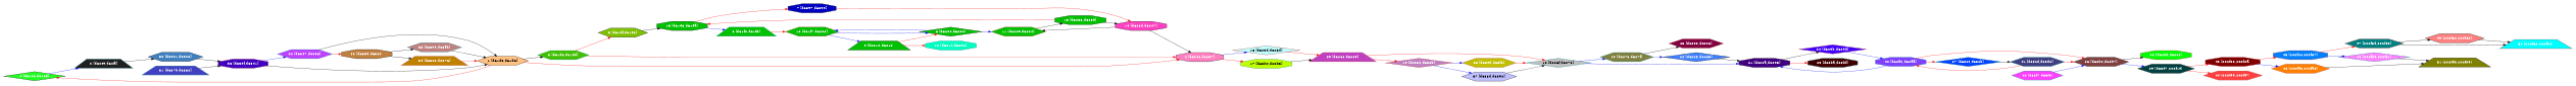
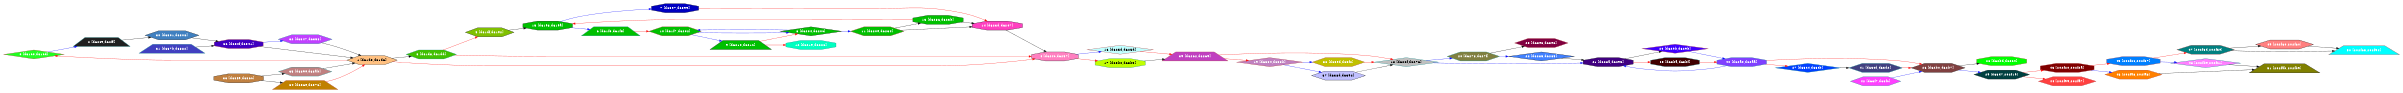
  digraph {
    rankdir=LR
    node [color=black fillcolor="#00C000" fontcolor="#ffffff" shape=hexagon style=filled]
    edge [color=black]
-   n1 [fillcolor="#20FF20" label="0 [d61c0,d61cd]" shape=diamond]
+   n1 [color=brown fillcolor="#20FF20" label="0 [d61c0,d61cd]" shape=diamond]
    n2 [color=teal fillcolor="#202020" label="2 [d62c9,d62ff]" shape=trapezium]
    n3 [fillcolor="#FFC080" fontcolor="#000000" label="1 [d61d3,d61d6]"]
    n4 [color=teal fillcolor="#40C000" label="3 [d61d8,d61dd]"]
    n5 [fillcolor="#FF80C0" label="4 [d624c,d6257]" shape=octagon]
    n6 [fillcolor="#4080C0" label="30 [d6301,d6308]"]
    n7 [fillcolor="#80C000" label="5 [d61df,d61e2]"]
    n8 [color=brown fillcolor="#C0FFFF" fontcolor="#000000" label="16 [d625d,d625d]" shape=diamond]
    n9 [color=teal fillcolor="#C0FF00" fontcolor="#000000" label="17 [d63b0,d63b5]" shape=octagon]
    n10 [color=brown fillcolor="#4000C0" label="36 [d630f,d6341]" shape=octagon]
    n11 [color=teal fillcolor="#4040C0" label="31 [d637b,d6382]" shape=trapezium]
    n12 [label="15 [d61e8,d61ea]" shape=octagon]
    n13 [color=brown fillcolor="#C040C0" label="39 [d6262,d6269]" shape=trapezium]
    n14 [color=teal label="6 [d61f0,d61f5]" shape=trapezium]
    n15 [fillcolor="#0000C0" label="7 [d6397,d6399]" shape=octagon]
    n16 [color=brown label="10 [d61f7,d6202]"]
    n17 [label="8 [d6204,d620c]" shape=diamond]
    n18 [label="9 [d6210,d621c]" shape=trapezium]
    n19 [fillcolor="#FF40C0" label="14 [d623d,d6247]" shape=octagon]
    n20 [color=brown label="11 [d620e,d6234]"]
    n21 [label="13 [d6236,d623b]" shape=octagon]
    n22 [color=teal fillcolor="#00FFC0" label="12 [d621e,d6226]" shape=octagon]
    n23 [color=teal fillcolor="#C0C0C0" fontcolor="#000000" label="18 [d626f,d6276]" shape=diamond]
    n24 [color=brown fillcolor="#C080C0" label="19 [d6384,d638b]" shape=diamond]
    n25 [color=teal fillcolor="#808040" label="20 [d6278,d627f]"]
    n26 [fillcolor="#400080" label="21 [d628a,d6295]" shape=octagon]
    n27 [fillcolor="#4080FF" label="22 [d6285,d6285]" shape=diamond]
    n28 [color=brown fillcolor="#800040" label="23 [d63e3,d63e8]"]
    n29 [color=brown fillcolor="#4000FF" label="24 [d629b,d629b]" shape=diamond]
    n30 [color=teal fillcolor="#400000" label="25 [d63ba,d63bf]" shape=octagon]
    n31 [fillcolor="#C0C0FF" fontcolor="#000000" label="37 [d638d,d6392]"]
    n32 [color=brown fillcolor="#C0C000" label="38 [d63ed,d63f2]"]
    n33 [color=teal fillcolor="#8040FF" label="40 [d62a0,d62aa]" shape=octagon]
    n34 [fillcolor="#804040" label="26 [d62b0,d62b7]"]
    n35 [color=teal fillcolor="#0040FF" label="27 [d63c4,d63cb]" shape=diamond]
    n36 [color=brown fillcolor="#00FF00" label="28 [d62bd,d62c4]" shape=octagon]
    n37 [fillcolor="#004040" label="29 [d63d7,202f1e]"]
    n38 [color=brown fillcolor="#800000" label="43 [202f20,202f2a]" shape=octagon]
    n39 [color=brown fillcolor="#FF4040" label="44 [202f99,202fa7]"]
    n40 [color=teal fillcolor="#404080" label="41 [d63cd,d63d2]"]
    n41 [color=teal fillcolor="#FF40FF" label="42 [d63f7,d63fc]"]
    n42 [color=brown fillcolor="#0080FF" label="45 [202f2c,202f37]" shape=octagon]
    n43 [color=brown fillcolor="#FF8000" label="46 [202fa8,202fa8]"]
    n44 [color=teal fillcolor="#C040FF" label="32 [d6347,d6358]"]
    n45 [fillcolor="#C08040" label="33 [d635e,d636c]" shape=octagon]
    n46 [color=brown fillcolor="#C08000" label="34 [d636e,d6376]" shape=trapezium]
    n47 [color=teal fillcolor="#C08080" label="35 [d639e,d63ab]"]
    n48 [color=brown fillcolor="#008080" label="47 [202f3d,202f5e]"]
    n49 [color=teal fillcolor="#FF80FF" label="48 [202fbe,202fc1]" shape=diamond]
    n50 [fillcolor="#808000" label="51 [202fab,202fb9]" shape=trapezium]
    n51 [fillcolor="#FF8080" label="49 [202f60,202f60]"]
    n52 [color=brown fillcolor="#00FFFF" label="50 [202f65,202f94]" shape=trapezium]
    n1 -> n2 [color=blue]
    n2 -> n6
    n3 -> n1 [color=red]
    n3 -> n4
    n3 -> n5 [color=red]
    n4 -> n5 [color=red]
    n4 -> n7 [color=red]
    n5 -> n8 [color=blue]
    n5 -> n9 [color=red]
    n6 -> n10
    n7 -> n12
    n8 -> n13 [color=red]
    n9 -> n13
    n10 -> n3
    n10 -> n44 [color=blue]
    n11 -> n10
    n12 -> n14 [color=blue]
-   n12 -> n15 [color=red]
+   n12 -> n15 [color=blue]
    n13 -> n23 [color=red]
    n13 -> n24 [color=red]
    n14 -> n16 [color=red]
    n15 -> n19 [color=red]
    n16 -> n17 [color=blue]
    n16 -> n18 [color=blue]
    n17 -> n16 [color=blue]
    n17 -> n20 [color=blue]
    n18 -> n17 [color=red]
    n18 -> n22 [color=red]
    n19 -> n5
-   n19 -> n20
+   n20 -> n19
    n20 -> n21
    n21 -> n12 [color=red]
    n21 -> n19
    n23 -> n25 [color=blue]
    n23 -> n26 [color=blue]
    n24 -> n31 [color=blue]
    n24 -> n32 [color=blue]
    n25 -> n27 [color=blue]
    n25 -> n28
    n26 -> n29
    n26 -> n30 [color=red]
    n27 -> n26
    n29 -> n33 [color=blue]
-   n40 -> n33 [color=red]
+   n30 -> n33 [color=red]
    n31 -> n23
    n32 -> n23 [color=red]
    n33 -> n26 [color=blue]
    n33 -> n34 [color=red]
    n33 -> n35 [color=red]
    n34 -> n36
    n34 -> n37 [color=blue]
    n35 -> n40
    n37 -> n38 [color=red]
    n37 -> n39 [color=red]
    n38 -> n42 [color=red]
    n38 -> n43 [color=blue]
    n40 -> n34 [color=red]
    n41 -> n34 [color=blue]
    n42 -> n48 [color=red]
    n42 -> n49 [color=blue]
    n43 -> n50
    n44 -> n3
-   n44 -> n45 [color=red]
    n45 -> n46
    n45 -> n47
    n46 -> n3 [color=red]
    n47 -> n3
    n48 -> n51
    n48 -> n52
    n49 -> n50
    n51 -> n52
  }
